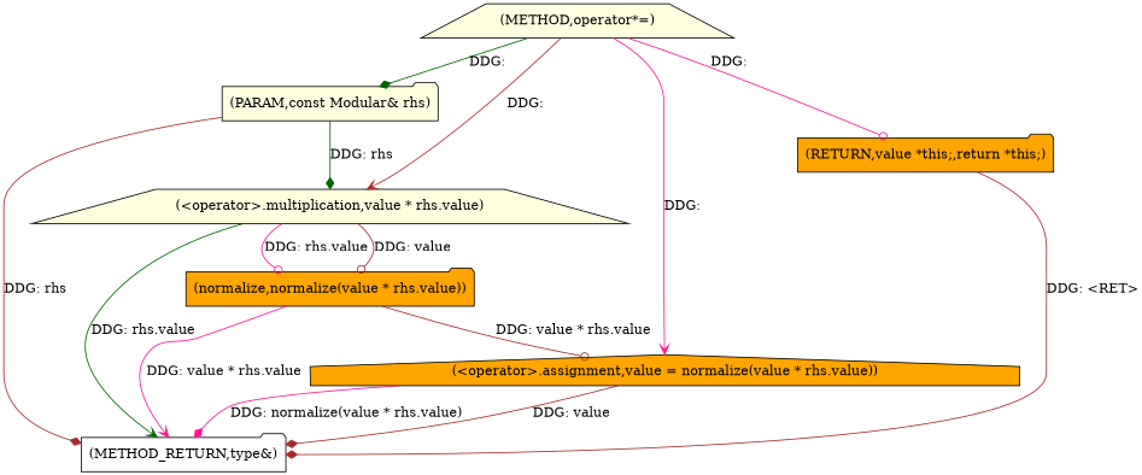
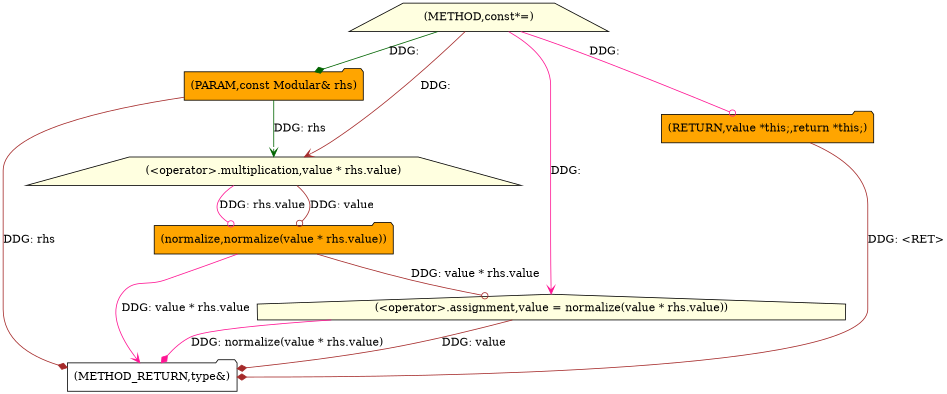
  digraph {
    node [fillcolor=lightyellow shape=folder style=filled]
    edge [arrowhead=diamond color=brown]
-   n1 [label="(METHOD,operator*=)" shape=trapezium]
-   n2 [label="(PARAM,const Modular& rhs)"]
-   n3 [fillcolor=orange label="(<operator>.assignment,value = normalize(value * rhs.value))" shape=house]
+   n1 [label="(METHOD,const*=)" shape=trapezium]
+   n2 [fillcolor=orange label="(PARAM,const Modular& rhs)"]
+   n3 [label="(<operator>.assignment,value = normalize(value * rhs.value))" shape=house]
    n4 [fillcolor=orange label="(RETURN,value *this;,return *this;)"]
    n5 [label="(<operator>.multiplication,value * rhs.value)" shape=trapezium]
    n6 [fillcolor=white label="(METHOD_RETURN,type&)"]
    n7 [fillcolor=orange label="(normalize,normalize(value * rhs.value))"]
    n1 -> n2 [color=darkgreen label="DDG: "]
    n1 -> n3 [arrowhead=vee color=deeppink label="DDG: "]
    n1 -> n4 [arrowhead=odot color=deeppink label="DDG: "]
    n1 -> n5 [arrowhead=vee label="DDG: "]
-   n2 -> n5 [color=darkgreen label="DDG: rhs"]
+   n2 -> n5 [arrowhead=vee color=darkgreen label="DDG: rhs"]
    n2 -> n6 [label="DDG: rhs"]
    n3 -> n6 [label="DDG: value"]
    n3 -> n6 [color=deeppink label="DDG: normalize(value * rhs.value)"]
    n4 -> n6 [label="DDG: <RET>"]
-   n5 -> n6 [arrowhead=vee color=darkgreen label="DDG: rhs.value"]
    n5 -> n7 [arrowhead=odot label="DDG: value"]
    n5 -> n7 [arrowhead=odot color=deeppink label="DDG: rhs.value"]
    n7 -> n3 [arrowhead=odot label="DDG: value * rhs.value"]
    n7 -> n6 [arrowhead=vee color=deeppink label="DDG: value * rhs.value"]
  }
